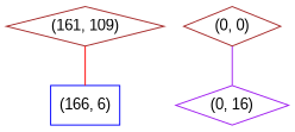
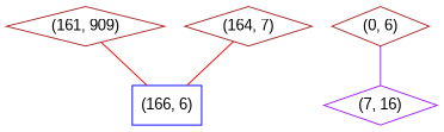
  graph {
    fontname="Liberation Sans"
    node [color=brown fontname="Liberation Sans" shape=diamond]
    edge [color=red fontname="Liberation Sans" weight=1]
    "(166, 6)" [color=blue shape=box]
-   "(161, 109)"
-   "(7, 16)" [color=purple label="(0, 16)"]
-   "(0, 0)"
+   "(161, 109)" [label="(161, 909)"]
+   "(164, 7)"
+   "(7, 16)" [color=purple]
+   "(0, 0)" [label="(0, 6)"]
    "(161, 109)" -- "(166, 6)"
+   "(164, 7)" -- "(166, 6)"
    "(0, 0)" -- "(7, 16)" [color=purple weight=4]
  }
